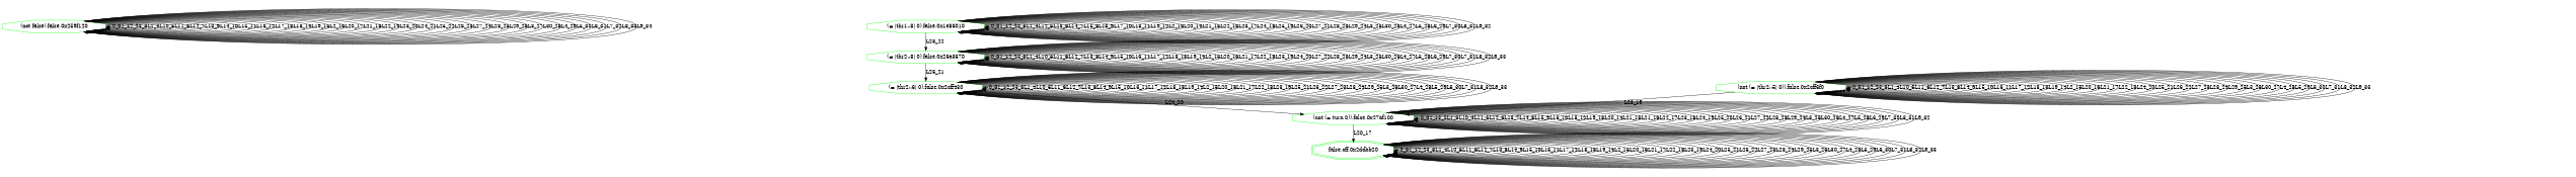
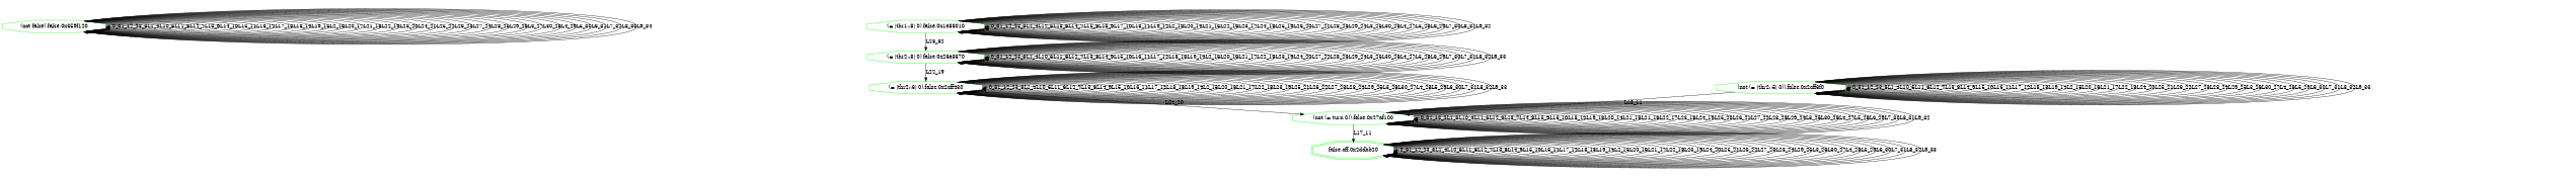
  digraph {
    node [color=green shape=octagon]
-   n1 [label="(not false),false,0x259f120"]
+   n1 [label="(not false),false,0x359f120"]
    n2 [label="(= |thr1::8| 0),false,0x1e86010"]
    n3 [label="(= |thr2::8| 0),false,0x26a3670"]
    n4 [label="(= |thr2::6| 0),false,0x2cff430"]
    n5 [label="(not (= turn 0)),false,0x27af100"]
    n6 [label="(not (= |thr2::5| 0)),false,0x2cff6f0"]
    n7 [label="false,cff,0x2ddbb20" shape=doubleoctagon]
    n1 -> n1 [label="0_0"]
    n1 -> n1 [label="1_1"]
    n1 -> n1 [label="2_2"]
    n1 -> n1 [label="3_3"]
    n1 -> n1 [label=L1_4]
    n1 -> n1 [label=L10_5]
    n1 -> n1 [label=L11_6]
    n1 -> n1 [label=L12_7]
    n1 -> n1 [label=L13_9]
    n1 -> n1 [label=L14_10]
    n1 -> n1 [label=L15_11]
    n1 -> n1 [label=L16_12]
    n1 -> n1 [label=L17_13]
    n1 -> n1 [label=L18_14]
    n1 -> n1 [label=L19_15]
    n1 -> n1 [label=L2_16]
    n1 -> n1 [label=L20_17]
    n1 -> n1 [label=L21_18]
    n1 -> n1 [label=L22_19]
    n1 -> n1 [label=L23_20]
    n1 -> n1 [label=L24_21]
    n1 -> n1 [label=L25_22]
    n1 -> n1 [label=L26_23]
    n1 -> n1 [label=L27_24]
    n1 -> n1 [label=L28_25]
    n1 -> n1 [label=L29_26]
    n1 -> n1 [label=L3_27]
    n1 -> n1 [label=L30_28]
    n1 -> n1 [label=L4_29]
    n1 -> n1 [label=L5_30]
    n1 -> n1 [label=L6_31]
    n1 -> n1 [label=L7_32]
    n1 -> n1 [label=L8_33]
    n1 -> n1 [label=L9_34]
    n2 -> n2 [label="0_0"]
    n2 -> n2 [label="1_1"]
    n2 -> n2 [label="2_2"]
    n2 -> n2 [label="3_3"]
    n2 -> n2 [label=L1_4]
    n2 -> n2 [label=L12_5]
    n2 -> n2 [label=L13_6]
    n2 -> n2 [label=L14_7]
    n2 -> n2 [label=L15_8]
    n2 -> n2 [label=L16_9]
    n2 -> n2 [label=L17_10]
    n2 -> n2 [label=L18_11]
    n2 -> n2 [label=L19_12]
    n2 -> n2 [label=L2_13]
    n2 -> n2 [label=L20_14]
    n2 -> n2 [label=L21_15]
    n2 -> n2 [label=L22_16]
    n2 -> n2 [label=L23_17]
    n2 -> n2 [label=L24_18]
    n2 -> n2 [label=L25_19]
    n2 -> n2 [label=L26_20]
    n2 -> n2 [label=L27_21]
    n2 -> n2 [label=L28_23]
    n2 -> n2 [label=L29_24]
    n2 -> n2 [label=L3_25]
    n2 -> n2 [label=L30_26]
    n2 -> n2 [label=L4_27]
    n2 -> n2 [label=L5_28]
    n2 -> n2 [label=L6_29]
    n2 -> n2 [label=L7_30]
    n2 -> n2 [label=L8_31]
    n2 -> n2 [label=L9_32]
-   n2 -> n3 [label=L28_22]
+   n2 -> n3 [label=L28_62]
    n3 -> n3 [label="0_0"]
    n3 -> n3 [label="1_1"]
    n3 -> n3 [label="2_2"]
    n3 -> n3 [label="3_3"]
    n3 -> n3 [label=L1_4]
    n3 -> n3 [label=L10_5]
    n3 -> n3 [label=L11_6]
    n3 -> n3 [label=L12_7]
    n3 -> n3 [label=L13_8]
    n3 -> n3 [label=L14_9]
    n3 -> n3 [label=L15_10]
    n3 -> n3 [label=L16_11]
    n3 -> n3 [label=L17_12]
    n3 -> n3 [label=L18_13]
    n3 -> n3 [label=L19_14]
    n3 -> n3 [label=L2_15]
    n3 -> n3 [label=L20_16]
    n3 -> n3 [label=L21_17]
    n3 -> n3 [label=L22_18]
    n3 -> n3 [label=L23_19]
    n3 -> n3 [label=L24_20]
    n3 -> n3 [label=L27_22]
    n3 -> n3 [label=L28_23]
    n3 -> n3 [label=L29_24]
    n3 -> n3 [label=L3_25]
    n3 -> n3 [label=L30_26]
    n3 -> n3 [label=L4_27]
    n3 -> n3 [label=L5_28]
    n3 -> n3 [label=L6_29]
    n3 -> n3 [label=L7_30]
    n3 -> n3 [label=L7_31]
    n3 -> n3 [label=L8_32]
    n3 -> n3 [label=L9_33]
-   n3 -> n4 [label=L26_21]
+   n3 -> n4 [label=L22_19]
    n4 -> n4 [label="0_0"]
    n4 -> n4 [label="1_1"]
    n4 -> n4 [label="2_2"]
    n4 -> n4 [label="3_3"]
    n4 -> n4 [label=L1_4]
    n4 -> n4 [label=L10_5]
    n4 -> n4 [label=L11_6]
    n4 -> n4 [label=L12_7]
    n4 -> n4 [label=L13_8]
    n4 -> n4 [label=L14_9]
    n4 -> n4 [label=L15_10]
    n4 -> n4 [label=L16_11]
    n4 -> n4 [label=L17_12]
    n4 -> n4 [label=L18_13]
    n4 -> n4 [label=L19_14]
    n4 -> n4 [label=L2_15]
    n4 -> n4 [label=L20_16]
    n4 -> n4 [label=L21_17]
    n4 -> n4 [label=L22_18]
    n4 -> n4 [label=L23_19]
    n4 -> n4 [label=L25_21]
    n4 -> n4 [label=L26_22]
    n4 -> n4 [label=L27_23]
    n4 -> n4 [label=L28_24]
    n4 -> n4 [label=L29_25]
    n4 -> n4 [label=L3_26]
    n4 -> n4 [label=L30_27]
    n4 -> n4 [label=L4_28]
    n4 -> n4 [label=L5_29]
    n4 -> n4 [label=L6_30]
    n4 -> n4 [label=L7_31]
    n4 -> n4 [label=L8_32]
    n4 -> n4 [label=L9_33]
    n4 -> n5 [label=L24_20]
    n5 -> n5 [label="0_0"]
    n5 -> n5 [label="1_1"]
    n5 -> n5 [label="3_2"]
    n5 -> n5 [label=L1_3]
    n5 -> n5 [label=L10_4]
    n5 -> n5 [label=L11_5]
    n5 -> n5 [label=L12_6]
    n5 -> n5 [label=L13_7]
    n5 -> n5 [label=L14_8]
    n5 -> n5 [label=L15_9]
    n5 -> n5 [label=L16_10]
    n5 -> n5 [label=L18_12]
    n5 -> n5 [label=L19_13]
    n5 -> n5 [label=L20_14]
    n5 -> n5 [label=L21_15]
    n5 -> n5 [label=L21_16]
    n5 -> n5 [label=L22_17]
    n5 -> n5 [label=L23_18]
    n5 -> n5 [label=L24_19]
    n5 -> n5 [label=L25_20]
    n5 -> n5 [label=L26_21]
    n5 -> n5 [label=L27_22]
    n5 -> n5 [label=L28_23]
    n5 -> n5 [label=L29_24]
    n5 -> n5 [label=L3_25]
    n5 -> n5 [label=L30_26]
    n5 -> n5 [label=L4_27]
    n5 -> n5 [label=L5_28]
    n5 -> n5 [label=L6_29]
    n5 -> n5 [label=L7_30]
    n5 -> n5 [label=L8_31]
    n5 -> n5 [label=L9_32]
-   n5 -> n7 [label=L20_17]
-   n6 -> n5 [label=L23_19]
+   n5 -> n7 [label=L17_11]
+   n6 -> n5 [label=L18_11]
    n6 -> n6 [label="0_0"]
    n6 -> n6 [label="1_1"]
    n6 -> n6 [label="2_2"]
    n6 -> n6 [label="3_3"]
    n6 -> n6 [label=L1_4]
    n6 -> n6 [label=L10_5]
    n6 -> n6 [label=L11_6]
    n6 -> n6 [label=L12_7]
    n6 -> n6 [label=L13_8]
    n6 -> n6 [label=L14_9]
    n6 -> n6 [label=L15_10]
    n6 -> n6 [label=L16_11]
    n6 -> n6 [label=L17_12]
    n6 -> n6 [label=L18_13]
    n6 -> n6 [label=L19_14]
    n6 -> n6 [label=L2_15]
    n6 -> n6 [label=L20_16]
    n6 -> n6 [label=L21_17]
    n6 -> n6 [label=L22_18]
    n6 -> n6 [label=L24_20]
    n6 -> n6 [label=L25_21]
    n6 -> n6 [label=L26_22]
    n6 -> n6 [label=L27_23]
    n6 -> n6 [label=L28_24]
    n6 -> n6 [label=L29_25]
    n6 -> n6 [label=L3_26]
    n6 -> n6 [label=L30_27]
    n6 -> n6 [label=L4_28]
    n6 -> n6 [label=L5_29]
    n6 -> n6 [label=L6_30]
    n6 -> n6 [label=L7_31]
    n6 -> n6 [label=L8_32]
    n6 -> n6 [label=L9_33]
    n7 -> n7 [label="0_0"]
    n7 -> n7 [label="1_1"]
    n7 -> n7 [label="2_2"]
    n7 -> n7 [label="3_3"]
    n7 -> n7 [label=L1_4]
    n7 -> n7 [label=L10_5]
    n7 -> n7 [label=L11_6]
    n7 -> n7 [label=L12_7]
    n7 -> n7 [label=L13_8]
    n7 -> n7 [label=L14_9]
    n7 -> n7 [label=L15_10]
    n7 -> n7 [label=L16_11]
    n7 -> n7 [label=L17_12]
    n7 -> n7 [label=L18_13]
    n7 -> n7 [label=L19_14]
    n7 -> n7 [label=L2_15]
    n7 -> n7 [label=L20_16]
    n7 -> n7 [label=L21_17]
    n7 -> n7 [label=L22_18]
    n7 -> n7 [label=L23_19]
    n7 -> n7 [label=L24_20]
    n7 -> n7 [label=L25_21]
    n7 -> n7 [label=L26_22]
    n7 -> n7 [label=L27_23]
    n7 -> n7 [label=L28_24]
    n7 -> n7 [label=L29_25]
    n7 -> n7 [label=L3_26]
    n7 -> n7 [label=L30_27]
    n7 -> n7 [label=L4_28]
    n7 -> n7 [label=L5_29]
    n7 -> n7 [label=L6_30]
    n7 -> n7 [label=L7_31]
    n7 -> n7 [label=L8_32]
    n7 -> n7 [label=L9_33]
  }
